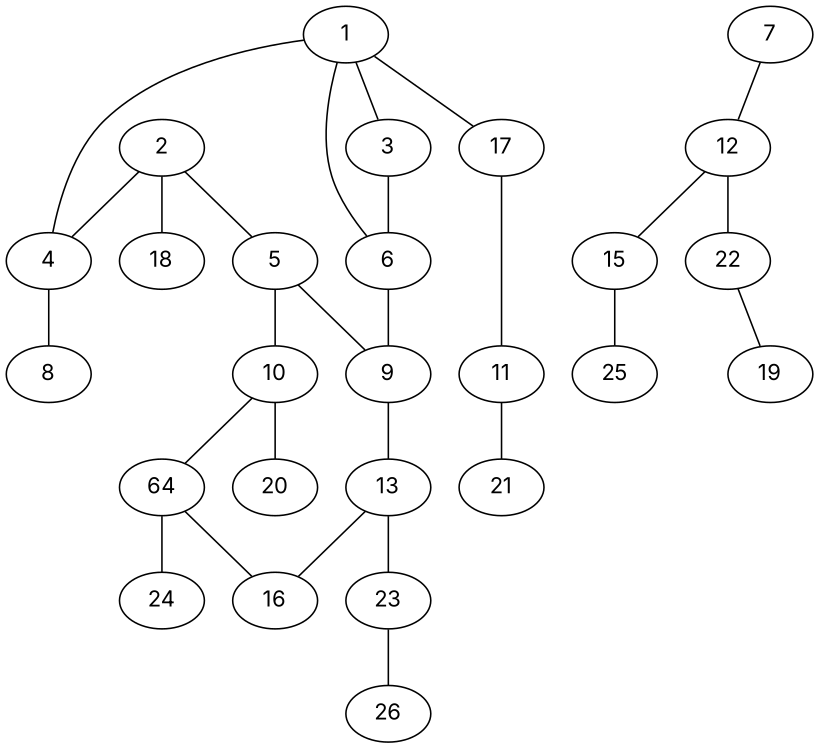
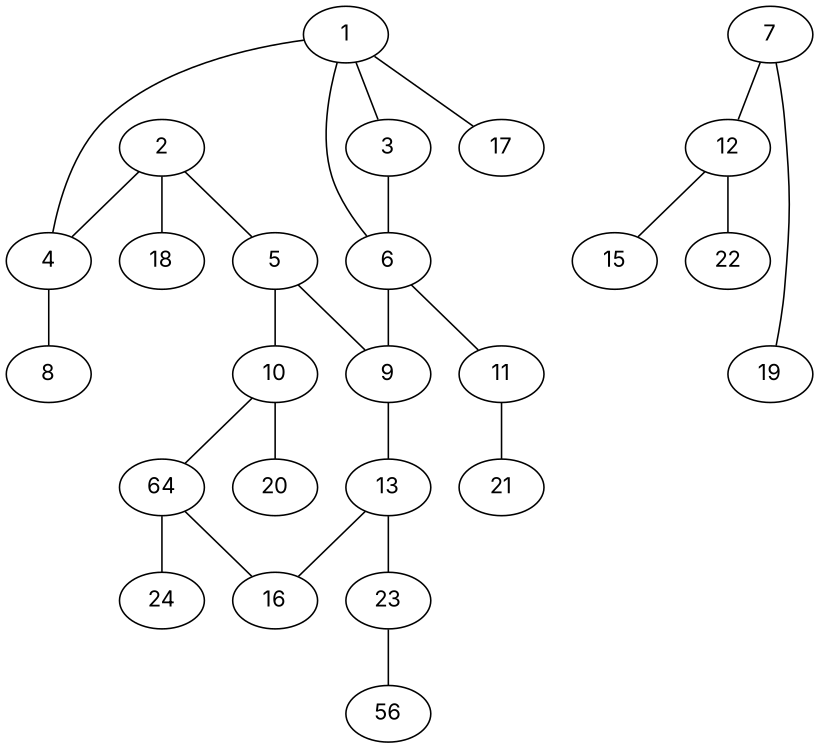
  graph {
    fontname=Inter
    node [chem=C fontname=Inter]
    edge [fontname=Inter valence=1]
    1
    3
    4 [chem=N]
    17 [chem=H]
    6
    2
    5
    18 [chem=H]
    8 [chem=Cl]
    9
    10
    11
    7
    12
    19 [chem=H]
    13
    n17 [label=64]
    20 [chem=H]
    21 [chem=H]
    15
    22 [chem=H]
    16
    23 [chem=H]
    24 [chem=H]
-   25 [chem=H]
-   26 [chem=H]
+   26 [chem=H label=56]
    1 -- 3
    1 -- 4
    1 -- 17
    1 -- 6
    3 -- 6 [valence=2]
    4 -- 8
    6 -- 9
-   17 -- 11
+   6 -- 11
    2 -- 4
    2 -- 5
    2 -- 18
    5 -- 9 [valence=2]
    5 -- 10
    9 -- 13
    10 -- n17 [valence=2]
    10 -- 20
    11 -- 21
    7 -- 12 [valence=2]
-   22 -- 19
+   7 -- 19
    12 -- 15
    12 -- 22
    13 -- 16 [valence=2]
    13 -- 23
    n17 -- 16
    n17 -- 24
-   15 -- 25
    23 -- 26
  }
